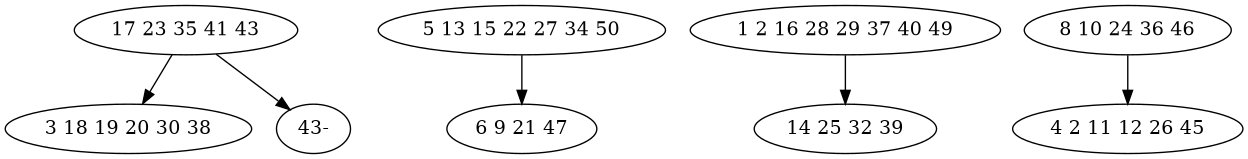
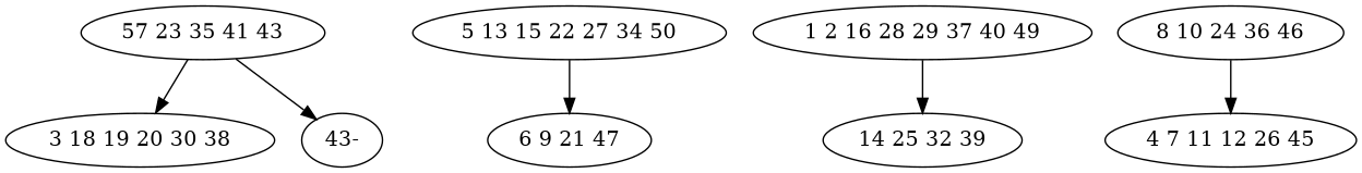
  digraph {
-   n1 [label="17 23 35 41 43"]
+   n1 [label="57 23 35 41 43"]
    n2 [label="3 18 19 20 30 38"]
    n3 [label="43-"]
    n4 [label="5 13 15 22 27 34 50"]
    n5 [label="6 9 21 47"]
    n6 [label="1 2 16 28 29 37 40 49"]
    n7 [label="14 25 32 39"]
    n8 [label="8 10 24 36 46"]
-   n9 [label="4 2 11 12 26 45"]
+   n9 [label="4 7 11 12 26 45"]
    n1 -> n2
    n1 -> n3
    n4 -> n5
    n6 -> n7
    n8 -> n9
  }
